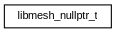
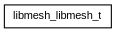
  digraph {
    rankdir=TB
    fontname="Liberation Sans"
-   n1 [color=black fillcolor=white fontname="Liberation Sans" fontsize=10 height=0.2 label=libmesh_nullptr_t shape=record style=filled width=0.4]
+   n1 [color=black fillcolor=white fontname="Liberation Sans" fontsize=10 height=0.2 label=libmesh_libmesh_t shape=record style=filled width=0.4]
  }
